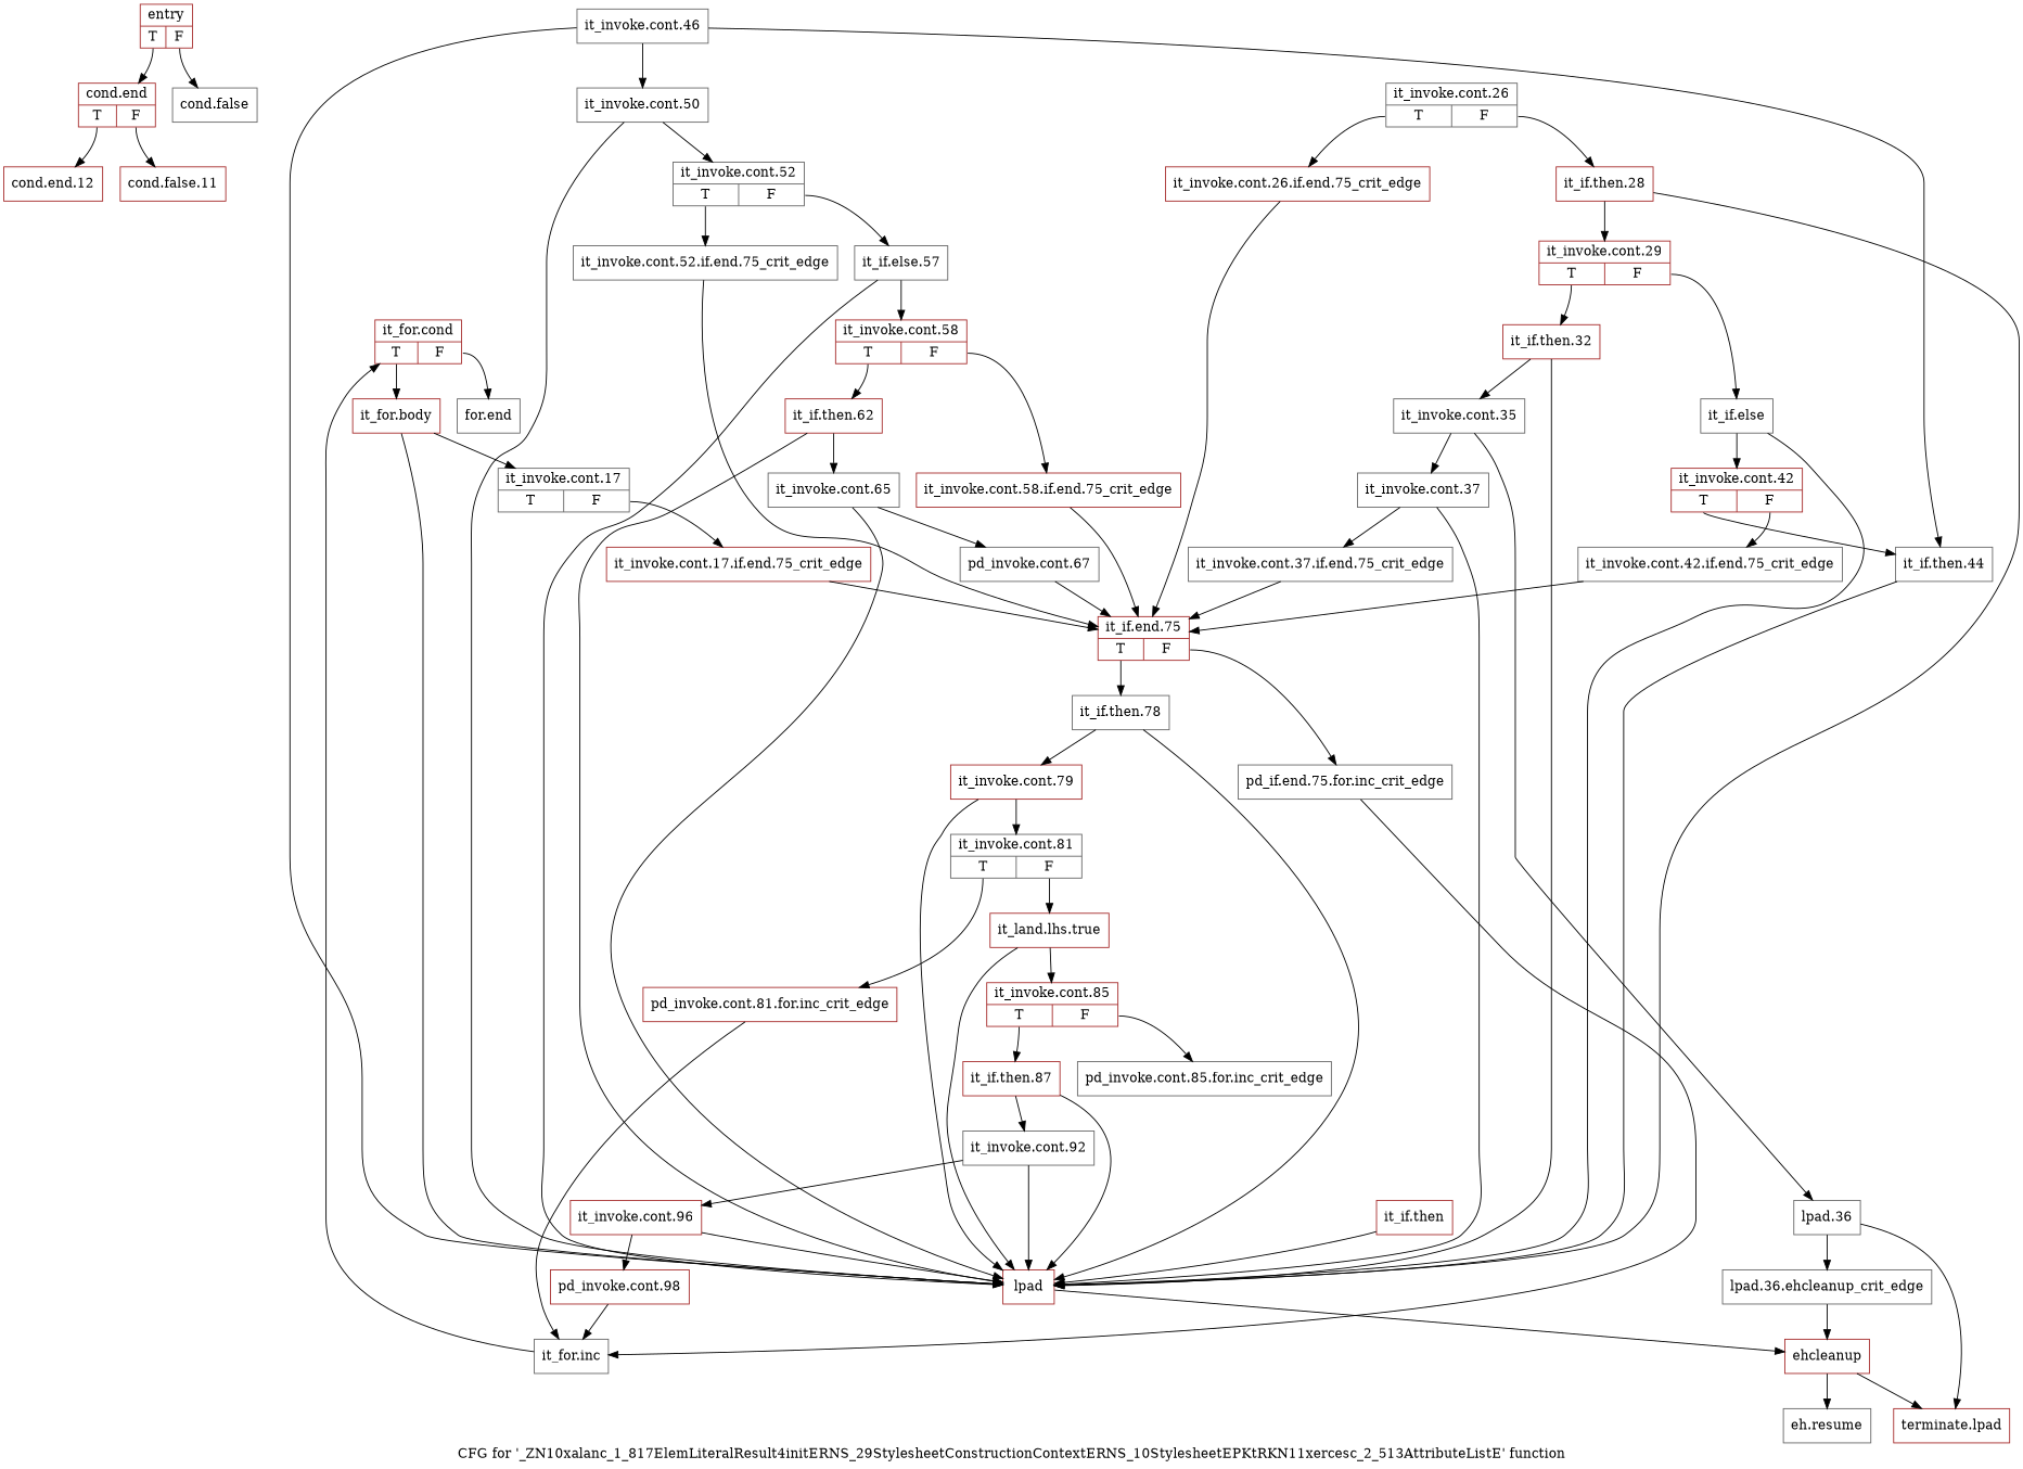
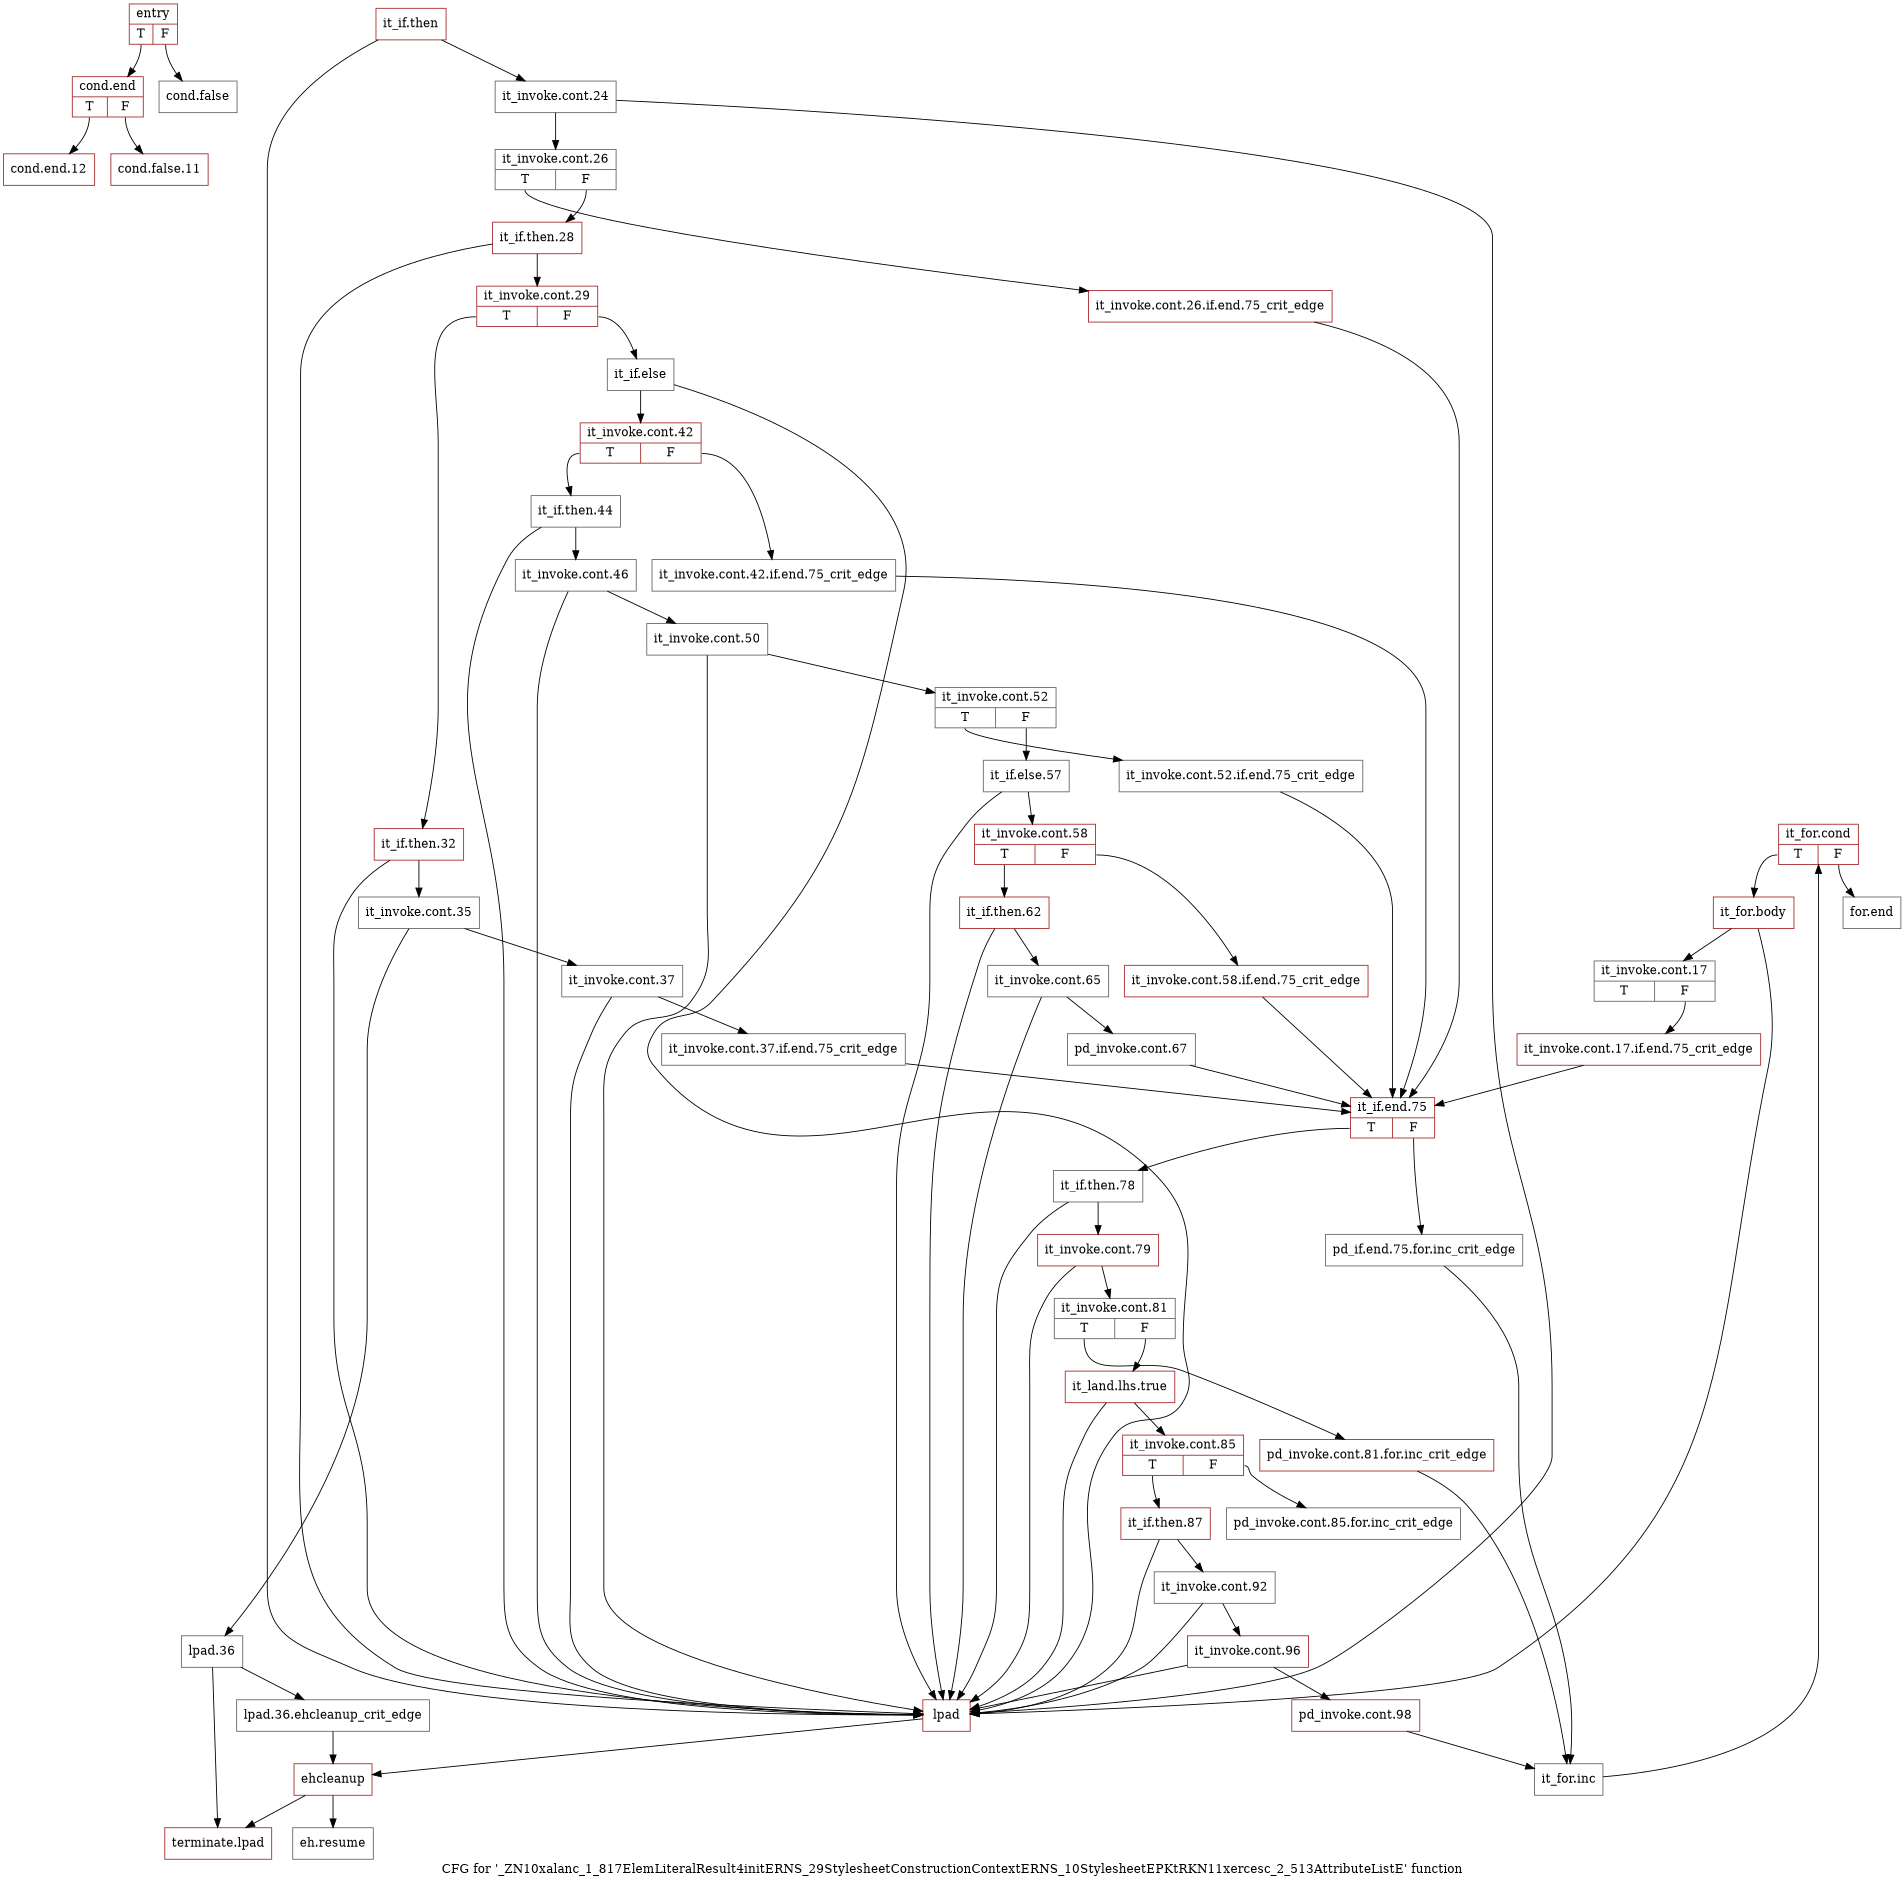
  digraph {
    label="CFG for '_ZN10xalanc_1_817ElemLiteralResult4initERNS_29StylesheetConstructionContextERNS_10StylesheetEPKtRKN11xercesc_2_513AttributeListE' function"
    node [color=brown shape=record]
    n1 [label="{entry|{<s0>T|<s1>F}}"]
    n2 [label="{cond.end|{<s0>T|<s1>F}}"]
    n3 [color=gray40 label="{cond.false}"]
    n4 [label="{cond.end.12}"]
    n5 [label="{cond.false.11}"]
    n6 [label="{it_for.cond|{<s0>T|<s1>F}}"]
    n7 [label="{it_for.body}"]
    n8 [color=gray40 label="{for.end}"]
    n9 [color=gray40 label="{it_invoke.cont.17|{<s0>T|<s1>F}}"]
    n10 [label="{lpad}"]
    n11 [label="{it_invoke.cont.17.if.end.75_crit_edge}"]
    n12 [label="{ehcleanup}"]
    n13 [label="{it_if.then}"]
+   n14 [color=gray40 label="{it_invoke.cont.24}"]
    n15 [label="{it_if.end.75|{<s0>T|<s1>F}}"]
    n16 [label="{terminate.lpad}"]
    n17 [color=gray40 label="{eh.resume}"]
    n18 [color=gray40 label="{it_invoke.cont.26|{<s0>T|<s1>F}}"]
    n19 [color=gray40 label="{it_if.then.78}"]
    n20 [color=gray40 label="{pd_if.end.75.for.inc_crit_edge}"]
    n21 [label="{it_invoke.cont.79}"]
    n22 [color=gray40 label="{it_for.inc}"]
    n23 [label="{it_invoke.cont.26.if.end.75_crit_edge}"]
    n24 [label="{it_if.then.28}"]
    n25 [label="{it_invoke.cont.29|{<s0>T|<s1>F}}"]
    n26 [label="{it_if.then.32}"]
    n27 [color=gray40 label="{it_if.else}"]
    n28 [color=gray40 label="{it_invoke.cont.35}"]
    n29 [label="{it_invoke.cont.42|{<s0>T|<s1>F}}"]
    n30 [color=gray40 label="{it_invoke.cont.37}"]
    n31 [color=gray40 label="{lpad.36}"]
    n32 [color=gray40 label="{it_if.then.44}"]
    n33 [color=gray40 label="{it_invoke.cont.42.if.end.75_crit_edge}"]
    n34 [color=gray40 label="{it_invoke.cont.37.if.end.75_crit_edge}"]
    n35 [color=gray40 label="{lpad.36.ehcleanup_crit_edge}"]
    n36 [color=gray40 label="{it_invoke.cont.46}"]
    n37 [color=gray40 label="{it_invoke.cont.50}"]
    n38 [color=gray40 label="{it_invoke.cont.52|{<s0>T|<s1>F}}"]
    n39 [color=gray40 label="{it_invoke.cont.52.if.end.75_crit_edge}"]
    n40 [color=gray40 label="{it_if.else.57}"]
    n41 [label="{it_invoke.cont.58|{<s0>T|<s1>F}}"]
    n42 [label="{it_if.then.62}"]
    n43 [label="{it_invoke.cont.58.if.end.75_crit_edge}"]
    n44 [color=gray40 label="{it_invoke.cont.65}"]
    n45 [color=gray40 label="{pd_invoke.cont.67}"]
    n46 [color=gray40 label="{it_invoke.cont.81|{<s0>T|<s1>F}}"]
    n47 [label="{pd_invoke.cont.81.for.inc_crit_edge}"]
    n48 [label="{it_land.lhs.true}"]
    n49 [label="{it_invoke.cont.85|{<s0>T|<s1>F}}"]
    n50 [label="{it_if.then.87}"]
    n51 [color=gray40 label="{pd_invoke.cont.85.for.inc_crit_edge}"]
    n52 [color=gray40 label="{it_invoke.cont.92}"]
    n53 [label="{it_invoke.cont.96}"]
    n54 [label="{pd_invoke.cont.98}"]
    n1 -> n2 [tailport=s0]
    n1 -> n3 [tailport=s1]
    n2 -> n4 [tailport=s0]
    n2 -> n5 [tailport=s1]
    n6 -> n7 [tailport=s0]
    n6 -> n8 [tailport=s1]
    n7 -> n9
    n7 -> n10
    n9 -> n11 [tailport=s1]
    n10 -> n12
    n11 -> n15
    n12 -> n16
    n12 -> n17
    n13 -> n10
+   n13 -> n14
+   n14 -> n10
+   n14 -> n18
    n15 -> n19 [tailport=s0]
    n15 -> n20 [tailport=s1]
    n18 -> n23 [tailport=s0]
    n18 -> n24 [tailport=s1]
    n19 -> n10
    n19 -> n21
    n20 -> n22
    n21 -> n10
    n21 -> n46
    n22 -> n6
    n23 -> n15
    n24 -> n10
    n24 -> n25
    n25 -> n26 [tailport=s0]
    n25 -> n27 [tailport=s1]
    n26 -> n10
    n26 -> n28
    n27 -> n10
    n27 -> n29
    n28 -> n30
    n28 -> n31
    n29 -> n32 [tailport=s0]
    n29 -> n33 [tailport=s1]
    n30 -> n10
    n30 -> n34
    n31 -> n16
    n31 -> n35
    n32 -> n10
-   n36 -> n32
+   n32 -> n36
    n33 -> n15
    n34 -> n15
    n35 -> n12
    n36 -> n10
    n36 -> n37
    n37 -> n10
    n37 -> n38
    n38 -> n39 [tailport=s0]
    n38 -> n40 [tailport=s1]
    n39 -> n15
    n40 -> n10
    n40 -> n41
    n41 -> n42 [tailport=s0]
    n41 -> n43 [tailport=s1]
    n42 -> n10
    n42 -> n44
    n43 -> n15
    n44 -> n10
    n44 -> n45
    n45 -> n15
    n46 -> n47 [tailport=s0]
    n46 -> n48 [tailport=s1]
    n47 -> n22
    n48 -> n10
    n48 -> n49
    n49 -> n50 [tailport=s0]
    n49 -> n51 [tailport=s1]
    n50 -> n10
    n50 -> n52
    n52 -> n10
    n52 -> n53
    n53 -> n10
    n53 -> n54
    n54 -> n22
  }
